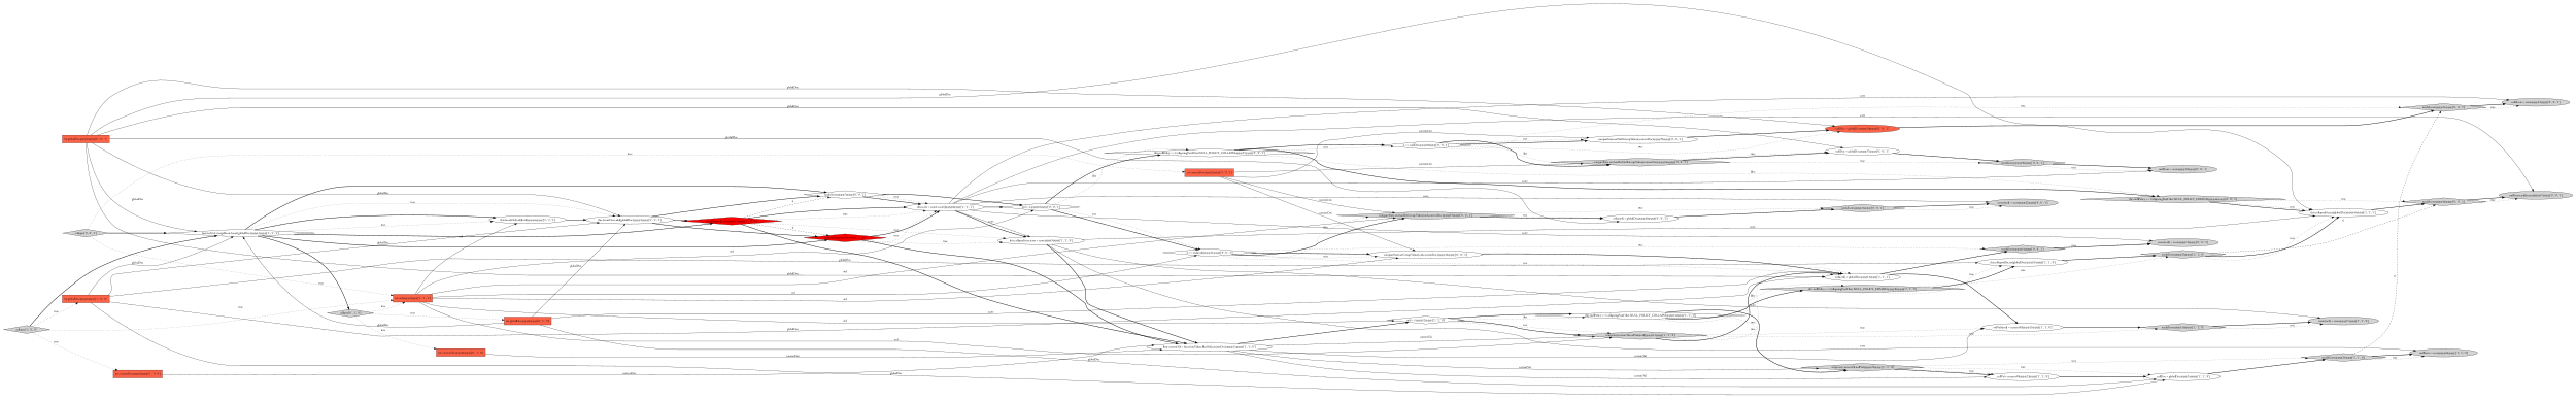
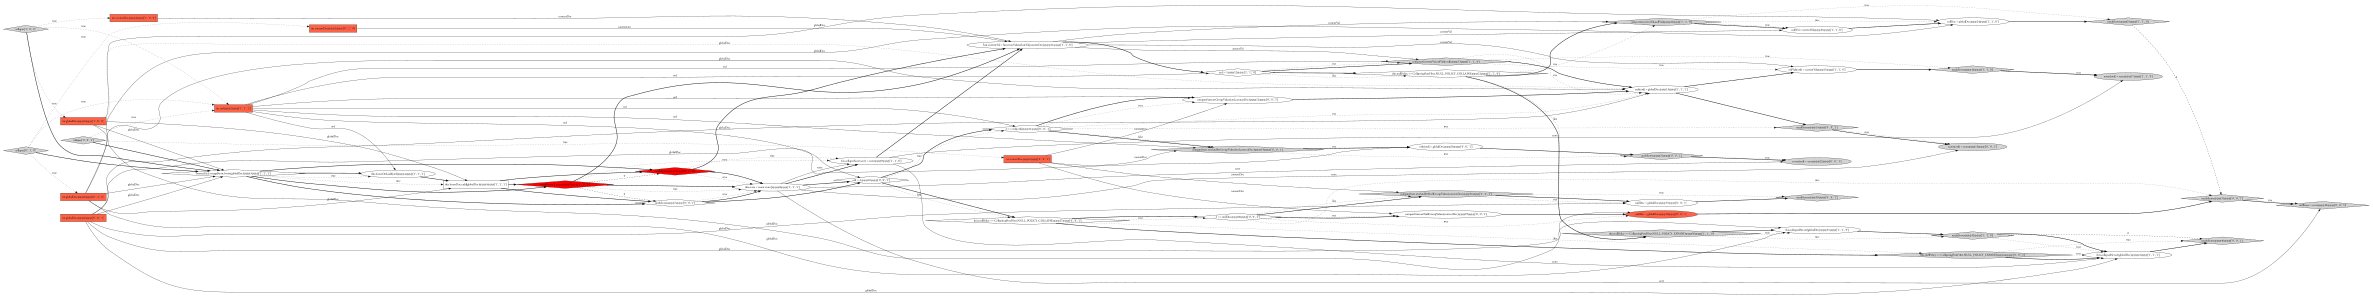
  digraph {
    fontname="EB Garamond"
    rankdir=LR
    node [fillcolor=lightgray fontname="EB Garamond" shape=diamond style=filled]
    edge [fontname="EB Garamond" style=bold]
    n1 [fillcolor=white label="boosted && mergeBoost.boost(globalDoc)@@@3@@@['1', '1', '1']"]
-   n2 [fillcolor=white label="this.boostDocs.add(globalDoc)@@@5@@@['1', '1', '1']" shape=ellipse]
+   n2 [fillcolor=white label="this.boostDocs.add(globalDoc)@@@5@@@['1', '1', '1']" shape=box]
    n3 [fillcolor=white label="needsScores@@@7@@@['0', '0', '1']"]
    n4 [fillcolor=white label="this.boostOrds.add(ord)@@@4@@@['1', '1', '1']" shape=ellipse]
    n5 [fillcolor=red label="needsScores@@@7@@@['0', '1', '0']"]
    n6 [fillcolor=red label="needsScores || cscore@@@7@@@['1', '0', '0']"]
    n7 [fillcolor=white label="ord > -1@@@10@@@['0', '0', '1']"]
    n8 [fillcolor=white label="this.score = scorer.score()@@@8@@@['1', '1', '1']" shape=ellipse]
    n9 [fillcolor=white label="float currentVal = functionValues.floatVal(contextDoc)@@@11@@@['1', '1', '0']" shape=ellipse]
    n10 [fillcolor=white label="this.collapseScore.score = score@@@9@@@['1', '1', '0']" shape=ellipse]
    n11 [fillcolor=white label="compareState.setGroupValues(ord,contextDoc)@@@12@@@['0', '0', '1']" shape=ellipse]
    n12 [fillcolor=white label="ords(ord( = globalDoc@@@13@@@['1', '1', '1']" shape=ellipse]
    n13 [fillcolor=white label="ordVals(ord( = currentVal@@@15@@@['1', '1', '0']" shape=ellipse]
    n14 [label="needsScores@@@14@@@['0', '0', '1']"]
    n15 [label="needsScores@@@25@@@['1', '1', '0']"]
    n16 [label="needsScores@@@31@@@['0', '0', '1']"]
-   n17 [label="nullScore = score@@@26@@@['1', '1', '0']" shape=ellipse]
-   n18 [label="nullScore = score@@@32@@@['0', '0', '1']" shape=ellipse]
-   n19 [label="nullScore = score@@@39@@@['0', '0', '1']" shape=ellipse]
+   n18 [label="nullScore = score@@@32@@@['0', '0', '1']"]
    n20 [fillcolor=white label="nullDoc = globalDoc@@@24@@@['1', '1', '0']" shape=ellipse]
    n21 [fillcolor=tomato label="int contextDoc@@@2@@@['1', '0', '0']" shape=box]
    n22 [label="comp.test(currentVal,nullVal)@@@22@@@['1', '1', '0']"]
    n23 [fillcolor=white label="ord > -1@@@12@@@['1', '1', '0']"]
    n24 [fillcolor=white label="nullVal = currentVal@@@23@@@['1', '1', '0']" shape=ellipse]
    n25 [label="comp.test(currentVal,ordVals(ord()@@@13@@@['1', '1', '0']"]
    n26 [fillcolor=white label="nullDoc = globalDoc@@@37@@@['0', '0', '1']" shape=ellipse]
    n27 [label="needsScores@@@38@@@['0', '0', '1']"]
    n28 [label="needsScores@@@16@@@['1', '1', '0']"]
    n29 [label="scores(ord( = score@@@17@@@['1', '1', '0']" shape=ellipse]
    n30 [label="this.nullPolicy == CollapsingPostFilter.NULL_POLICY_EXPAND@@@44@@@['0', '0', '1']"]
    n31 [label="needsScores@@@46@@@['0', '0', '1']"]
    n32 [fillcolor=white label="this.collapsedSet.set(globalDoc)@@@45@@@['1', '1', '1']" shape=ellipse]
-   n33 [label="nullScores.add(score)@@@47@@@['0', '0', '1']" shape=ellipse]
    n34 [fillcolor=tomato label="int globalDoc@@@2@@@['1', '0', '0']" shape=box]
    n35 [fillcolor=white label="this.collapsedSet.set(globalDoc)@@@31@@@['1', '1', '0']" shape=ellipse]
    n36 [label="needsScores@@@32@@@['1', '1', '0']"]
    n37 [label="scores(ord( = score@@@22@@@['0', '0', '1']" shape=ellipse]
    n38 [label="collapse['0', '0', '1']"]
    n39 [fillcolor=tomato label="int contextDoc@@@2@@@['0', '0', '1']" shape=box]
    n40 [fillcolor=tomato label="int ord@@@2@@@['1', '1', '1']" shape=box]
    n41 [fillcolor=white label="compareState.setNullGroupValues(contextDoc)@@@29@@@['0', '0', '1']" shape=ellipse]
    n42 [label="compareState.testAndSetNullGroupValues(contextDoc)@@@36@@@['0', '0', '1']"]
    n43 [label="compareState.testAndSetGroupValues(ord,contextDoc)@@@19@@@['0', '0', '1']"]
    n44 [fillcolor=white label="-1 == ords(ord(@@@11@@@['0', '0', '1']"]
    n45 [fillcolor=tomato label="int globalDoc@@@2@@@['0', '0', '1']" shape=box]
    n46 [fillcolor=tomato label="nullDoc = globalDoc@@@30@@@['0', '0', '1']" shape=ellipse]
    n47 [fillcolor=white label="ords(ord( = globalDoc@@@20@@@['0', '0', '1']" shape=ellipse]
    n48 [label="needsScores@@@21@@@['0', '0', '1']"]
    n49 [fillcolor=white label="-1 == nullDoc@@@28@@@['0', '0', '1']"]
    n50 [fillcolor=white label="this.nullPolicy == CollapsingPostFilter.NULL_POLICY_COLLAPSE@@@27@@@['0', '0', '1']"]
    n51 [label="scores(ord( = score@@@15@@@['0', '0', '1']" shape=ellipse]
    n52 [fillcolor=white label="this.nullPolicy == CollapsingPostFilter.NULL_POLICY_COLLAPSE@@@21@@@['1', '1', '0']"]
    n53 [label="this.nullPolicy == CollapsingPostFilter.NULL_POLICY_EXPAND@@@30@@@['1', '1', '0']"]
    n54 [fillcolor=tomato label="int globalDoc@@@2@@@['0', '1', '0']" shape=box]
    n55 [label="collapse['0', '1', '0']"]
    n56 [fillcolor=tomato label="int contextDoc@@@2@@@['0', '1', '0']" shape=box]
    n57 [label="collapse['1', '0', '0']"]
    n1 -> n2 [label=true style=dotted]
    n1 -> n3
    n1 -> n4
    n1 -> n4 [label=true style=dotted]
    n1 -> n5
    n1 -> n6
    n2 -> n3
    n2 -> n5
    n2 -> n6
    n3 -> n7
    n3 -> n8 [label=true style=dotted]
    n3 -> n8
    n4 -> n2
    n5 -> n8
    n5 -> n8 [label=true style=dotted]
    n5 -> n9
    n5 -> n10 [label=true style=dotted]
    n6 -> n3 [label=0 style=dashed]
    n6 -> n5 [label=0 style=dashed]
    n6 -> n8
    n6 -> n8 [label=true style=dotted]
    n6 -> n9
    n6 -> n10 [label=true style=dotted]
    n7 -> n44
    n7 -> n44 [label=true style=dotted]
    n7 -> n50
    n7 -> n50 [label=false style=dotted]
    n8 -> n7
    n8 -> n10
    n8 -> n10 [label=score style=solid]
    n8 -> n18 [label=score style=solid]
-   n8 -> n19 [label=score style=solid]
-   n8 -> n33 [label=score style=solid]
    n8 -> n37 [label=score style=solid]
    n8 -> n51 [label=score style=solid]
    n9 -> n13 [label=currentVal style=solid]
    n9 -> n22 [label=currentVal style=solid]
    n9 -> n23
    n9 -> n24 [label=currentVal style=solid]
    n9 -> n25 [label=currentVal style=solid]
    n10 -> n9
-   n10 -> n17 [label=score style=solid]
    n10 -> n29 [label=score style=solid]
    n10 -> n32 [label=score style=solid]
    n11 -> n12
    n12 -> n13
    n12 -> n14
    n13 -> n28
    n14 -> n51 [label=true style=dotted]
    n14 -> n51
    n15 -> n16 [label=0 style=dashed]
-   n15 -> n17 [label=true style=dotted]
-   n15 -> n17
    n16 -> n18
    n16 -> n18 [label=true style=dotted]
    n20 -> n15
    n21 -> n9 [label=contextDoc style=solid]
    n22 -> n15 [label=true style=dotted]
    n22 -> n20 [label=true style=dotted]
    n22 -> n24 [label=true style=dotted]
    n22 -> n24
    n23 -> n25 [label=true style=dotted]
    n23 -> n25
    n23 -> n52
    n23 -> n52 [label=false style=dotted]
    n24 -> n20
    n25 -> n12
    n25 -> n12 [label=true style=dotted]
    n25 -> n13 [label=true style=dotted]
    n25 -> n28 [label=true style=dotted]
    n26 -> n27
-   n27 -> n19 [label=true style=dotted]
-   n27 -> n19
    n28 -> n29
    n28 -> n29 [label=true style=dotted]
    n30 -> n31 [label=true style=dotted]
    n30 -> n32
    n30 -> n32 [label=true style=dotted]
-   n31 -> n33 [label=true style=dotted]
-   n31 -> n33
    n32 -> n31
    n34 -> n1 [label=globalDoc style=solid]
    n34 -> n2 [label=globalDoc style=solid]
-   n34 -> n12 [label=globalDoc style=solid]
+   n34 -> n12 [label=globalDoc style=dotted]
    n34 -> n20 [label=globalDoc style=solid]
    n34 -> n35 [label=globalDoc style=solid]
    n35 -> n36
    n36 -> n31 [label=0 style=dashed]
    n36 -> n32
    n36 -> n32 [label=true style=dotted]
    n38 -> n1
    n38 -> n39 [label=true style=dotted]
    n38 -> n40 [label=true style=dotted]
    n39 -> n11 [label=contextDoc style=solid]
    n39 -> n41 [label=contextDoc style=solid]
    n39 -> n42 [label=contextDoc style=solid]
    n39 -> n43 [label=contextDoc style=solid]
    n40 -> n4 [label=ord style=solid]
    n40 -> n7 [label=ord style=solid]
    n40 -> n11 [label=ord style=solid]
    n40 -> n23 [label=ord style=solid]
    n40 -> n25 [label=ord style=solid]
    n40 -> n43 [label=ord style=solid]
    n40 -> n44 [label=ord style=solid]
    n41 -> n46
    n42 -> n26 [label=true style=dotted]
    n42 -> n26
    n42 -> n27 [label=true style=dotted]
    n43 -> n47 [label=true style=dotted]
    n43 -> n47
    n43 -> n48 [label=true style=dotted]
    n44 -> n11
    n44 -> n11 [label=true style=dotted]
    n44 -> n12 [label=true style=dotted]
    n44 -> n14 [label=true style=dotted]
    n44 -> n43 [label=false style=dotted]
    n44 -> n43
    n45 -> n1 [label=globalDoc style=solid]
-   n45 -> n2 [label=globalDoc style=solid]
    n45 -> n12 [label=globalDoc style=solid]
    n45 -> n26 [label=globalDoc style=solid]
    n45 -> n32 [label=globalDoc style=solid]
    n45 -> n46 [label=globalDoc style=solid]
    n45 -> n47 [label=globalDoc style=solid]
    n46 -> n16
    n47 -> n48
    n48 -> n37
    n48 -> n37 [label=true style=dotted]
    n49 -> n16 [label=true style=dotted]
    n49 -> n41 [label=true style=dotted]
    n49 -> n41
    n49 -> n42
    n49 -> n42 [label=false style=dotted]
    n49 -> n46 [label=true style=dotted]
    n50 -> n30
    n50 -> n30 [label=false style=dotted]
    n50 -> n49 [label=true style=dotted]
    n50 -> n49
    n52 -> n22
    n52 -> n22 [label=true style=dotted]
    n52 -> n53
    n52 -> n53 [label=false style=dotted]
    n53 -> n35
    n53 -> n35 [label=true style=dotted]
    n53 -> n36 [label=true style=dotted]
    n54 -> n1 [label=globalDoc style=solid]
    n54 -> n2 [label=globalDoc style=solid]
-   n54 -> n12 [label=score style=solid]
+   n54 -> n12 [label=globalDoc style=solid]
    n54 -> n20 [label=globalDoc style=solid]
-   n1 -> n55
+   n54 -> n35 [label=globalDoc style=solid]
+   n55 -> n1
    n55 -> n40 [label=true style=dotted]
    n55 -> n54 [label=true style=dotted]
    n55 -> n56 [label=true style=dotted]
    n56 -> n9 [label=contextDoc style=solid]
    n57 -> n1
    n57 -> n21 [label=true style=dotted]
    n57 -> n34 [label=true style=dotted]
    n57 -> n40 [label=true style=dotted]
  }
